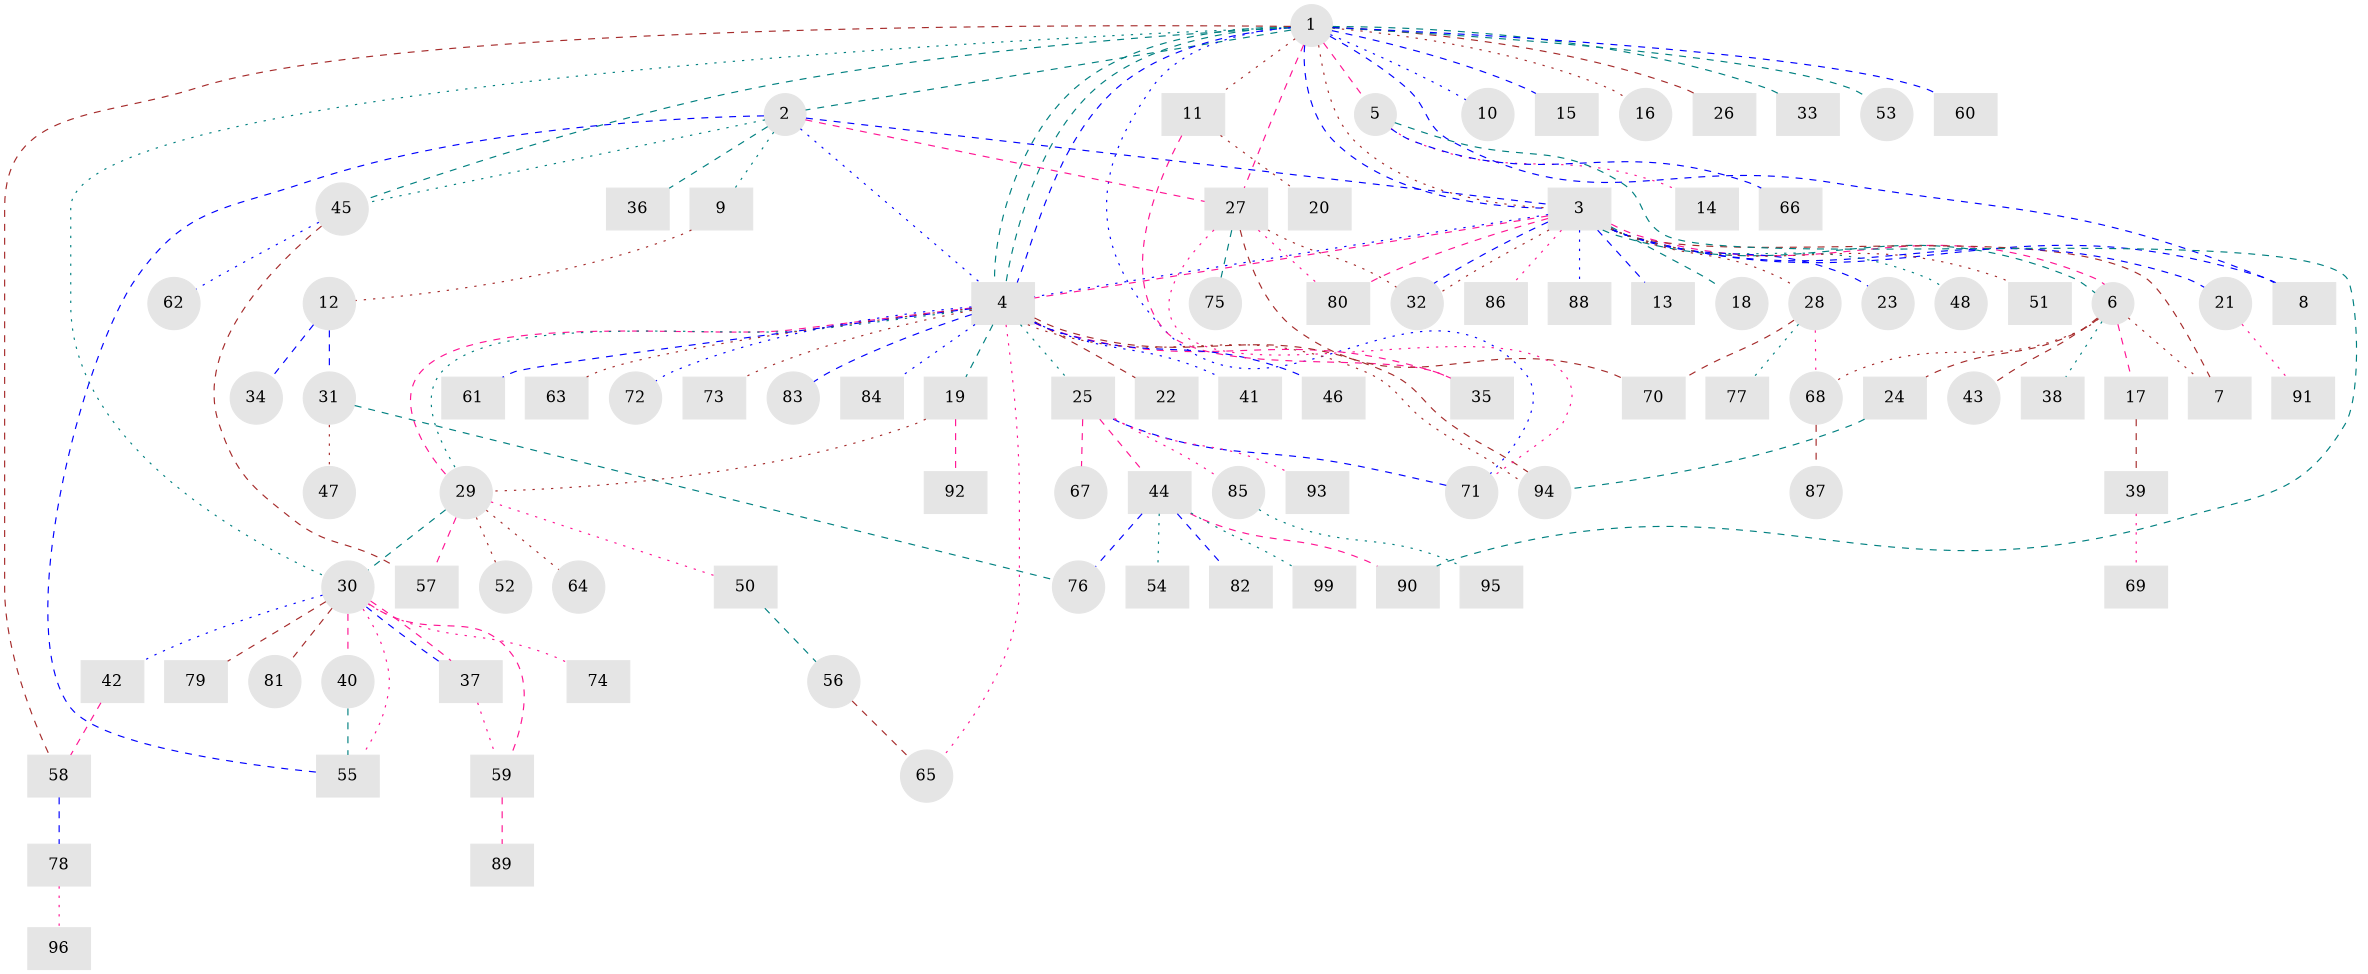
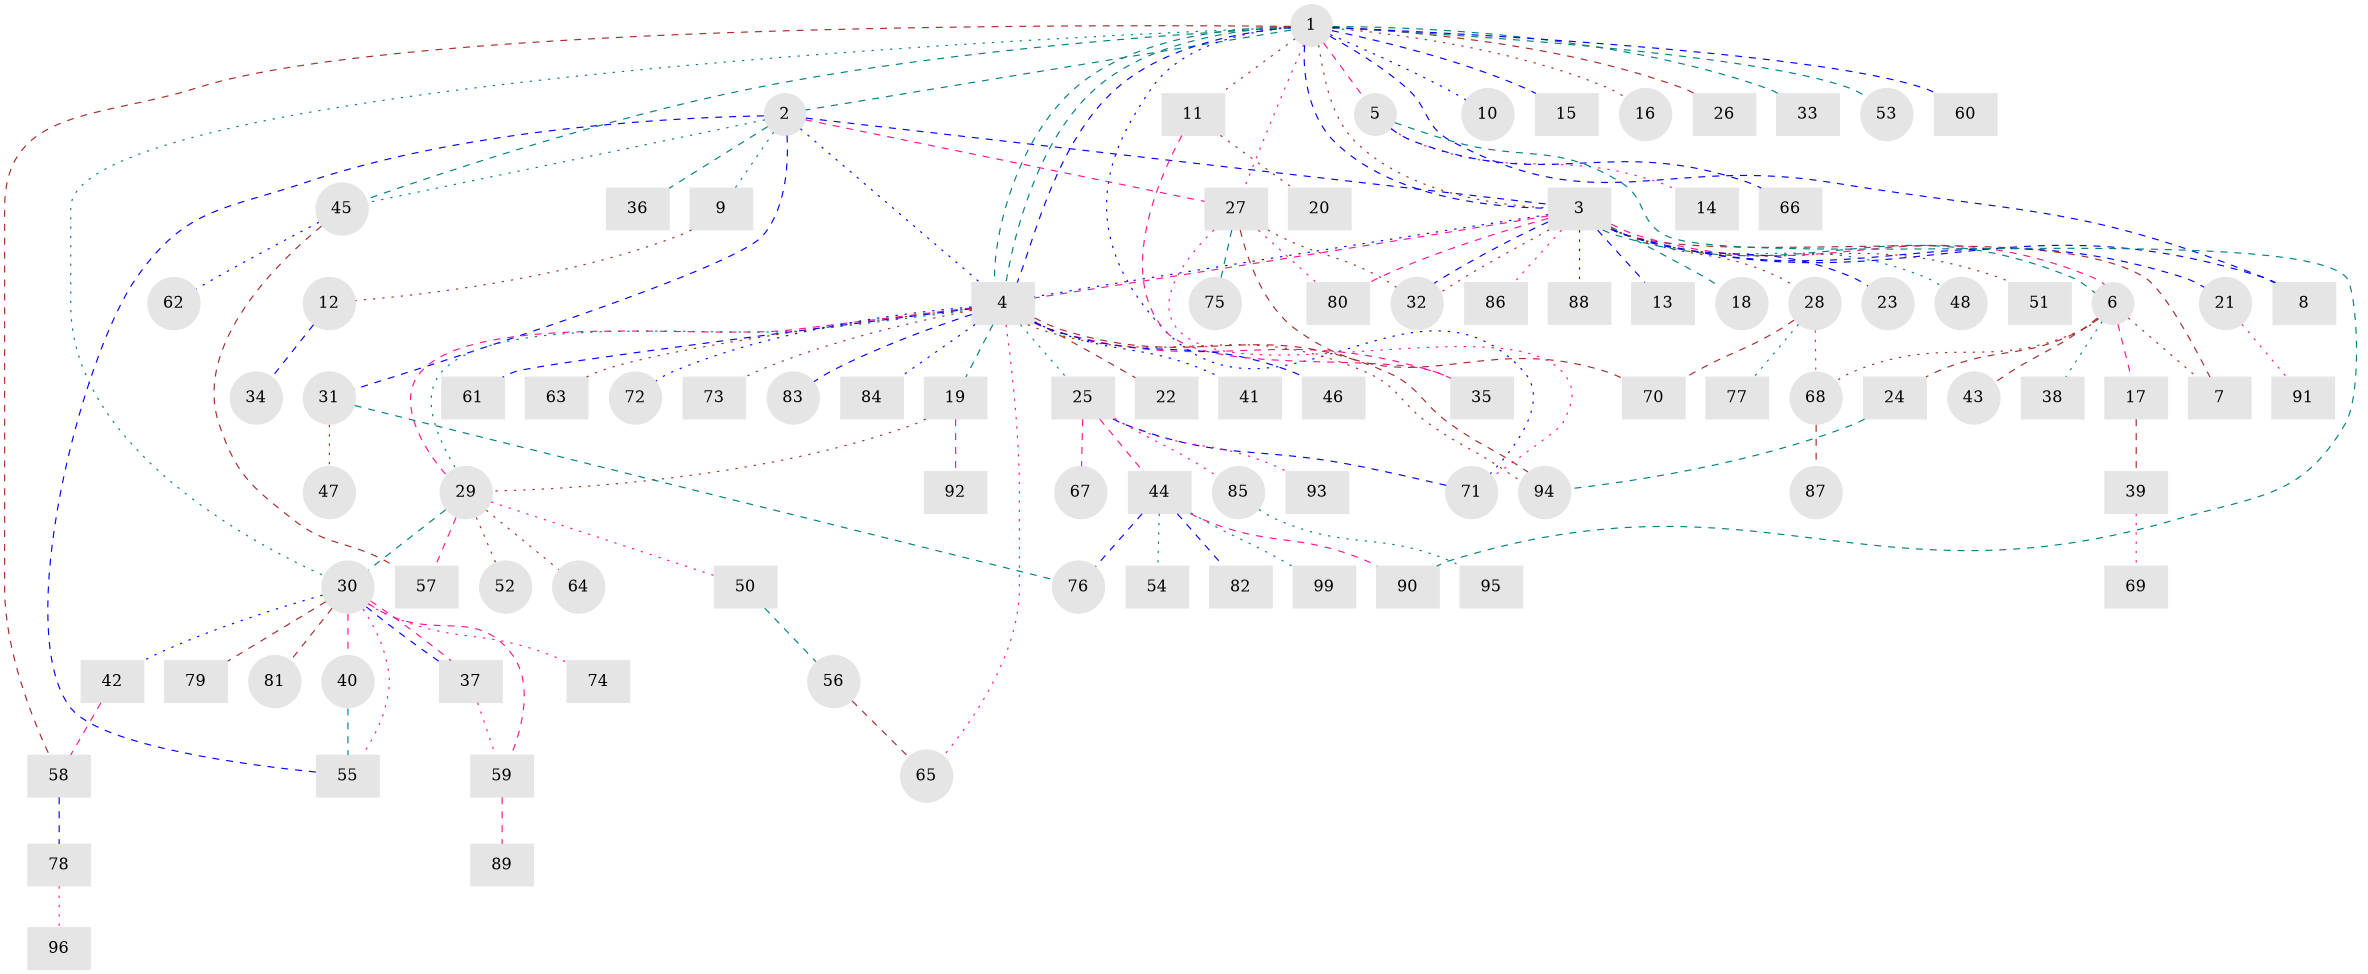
  graph {
    node [color=gray90 shape=box style=filled]
    edge [color=deeppink style=dashed]
    1 [shape=circle]
    2 [shape=circle]
    3
    4
    5 [shape=circle]
    8
    10 [shape=circle]
    11
    15
    16 [shape=circle]
    26
    27
    30 [shape=circle]
    33
    45 [shape=circle]
    53 [shape=circle]
    58
    60
    71 [shape=circle]
    9
    31 [shape=circle]
    36
    55
    6 [shape=circle]
    7
    13
    18 [shape=circle]
    21 [shape=circle]
    23 [shape=circle]
    28 [shape=circle]
    32 [shape=circle]
    48 [shape=circle]
    51
    80
    86
    88
    19
    22
    25
    29 [shape=circle]
    35
    41
    46
    61
    63
    65 [shape=circle]
    72 [shape=circle]
    73
    83 [shape=circle]
    84
    94 [shape=circle]
    14
    66
    90
    20
    70
    75 [shape=circle]
    37
    40 [shape=circle]
    42
    59
    74
    79
    81 [shape=circle]
    57
    62 [shape=circle]
    78
    12 [shape=circle]
    47 [shape=circle]
    76 [shape=circle]
    17
    24
    38
    43 [shape=circle]
    68 [shape=circle]
    91
    77
    92
    67 [shape=circle]
    44
    85 [shape=circle]
    93
    50
    52 [shape=circle]
    64 [shape=circle]
    39
    87 [shape=circle]
    34 [shape=circle]
    69
    n90 [label=99]
    54
    82
    95
    56 [shape=circle]
    89
    96
    1 -- 2 [color=teal]
    1 -- 3 [color=blue]
    1 -- 3 [color=brown style=dotted]
    1 -- 4 [color=teal]
    1 -- 4 [color=teal]
    1 -- 4 [color=blue]
    1 -- 5
    1 -- 8 [color=blue]
    1 -- 10 [color=blue style=dotted]
    1 -- 11 [color=brown style=dotted]
    1 -- 15 [color=blue]
    1 -- 16 [color=brown style=dotted]
    1 -- 26 [color=brown]
-   1 -- 27
+   1 -- 27 [style=dotted]
    1 -- 30 [color=teal style=dotted]
    1 -- 33 [color=teal]
    1 -- 45 [color=teal]
    1 -- 53 [color=teal]
    1 -- 58 [color=brown]
    1 -- 60 [color=blue]
    1 -- 71 [color=blue style=dotted]
    2 -- 3 [color=blue]
    2 -- 4 [color=blue style=dotted]
    2 -- 27
    2 -- 45 [color=teal style=dotted]
    2 -- 9 [color=teal style=dotted]
-   12 -- 31 [color=blue]
+   2 -- 31 [color=blue]
    2 -- 36 [color=teal]
    2 -- 55 [color=blue]
    3 -- 4 [color=blue style=dotted]
    3 -- 4
    3 -- 8 [color=blue]
    3 -- 6 [color=teal]
    3 -- 6
    3 -- 7 [color=brown]
    3 -- 13 [color=blue]
    3 -- 18 [color=teal]
    3 -- 21 [color=blue]
    3 -- 23 [color=blue]
    3 -- 28 [color=brown style=dotted]
    3 -- 32 [color=blue]
    3 -- 32 [color=brown style=dotted]
    3 -- 48 [color=teal style=dotted]
    3 -- 51 [color=brown style=dotted]
    3 -- 80
    3 -- 86 [style=dotted]
    3 -- 88 [color=blue style=dotted]
    4 -- 19 [color=teal]
    4 -- 22 [color=brown]
    4 -- 25 [color=teal style=dotted]
    4 -- 29
    4 -- 29 [color=teal style=dotted]
    4 -- 35
    4 -- 41 [color=blue style=dotted]
    4 -- 46 [color=blue]
    4 -- 61 [color=blue]
    4 -- 63 [color=brown style=dotted]
    4 -- 65 [style=dotted]
    4 -- 72 [color=blue style=dotted]
    4 -- 73 [color=brown style=dotted]
    4 -- 83 [color=blue]
    4 -- 84 [color=blue style=dotted]
    4 -- 94 [color=brown style=dotted]
    4 -- 94 [color=brown]
    5 -- 14 [style=dotted]
    5 -- 66 [color=blue]
    5 -- 90 [color=teal]
    11 -- 35
    11 -- 20 [color=brown style=dotted]
    27 -- 71 [style=dotted]
    27 -- 32 [color=brown style=dotted]
    27 -- 80 [style=dotted]
    27 -- 70 [color=brown]
    27 -- 75 [color=teal]
    30 -- 55 [style=dotted]
    30 -- 37 [color=blue]
    30 -- 37
    30 -- 40
    30 -- 42 [color=blue style=dotted]
    30 -- 59
    30 -- 74 [style=dotted]
    30 -- 79 [color=brown]
    30 -- 81 [color=brown]
    45 -- 57 [color=brown]
    45 -- 62 [color=blue style=dotted]
    58 -- 78 [color=blue]
    9 -- 12 [color=brown style=dotted]
    31 -- 47 [color=brown style=dotted]
    31 -- 76 [color=teal]
    6 -- 7 [color=brown style=dotted]
    6 -- 17
    6 -- 24 [color=brown]
    6 -- 38 [color=teal style=dotted]
    6 -- 43 [color=brown]
    6 -- 68 [color=brown style=dotted]
    21 -- 91 [style=dotted]
    28 -- 70 [color=brown]
    28 -- 68 [style=dotted]
    28 -- 77 [color=teal style=dotted]
    19 -- 29 [color=brown style=dotted]
    19 -- 92
    25 -- 71 [color=blue]
    25 -- 67
    25 -- 44
    25 -- 85 [style=dotted]
    25 -- 93 [style=dotted]
    29 -- 30 [color=teal]
    29 -- 57
    29 -- 50 [style=dotted]
    29 -- 52 [color=brown style=dotted]
    29 -- 64 [color=brown style=dotted]
    37 -- 59 [style=dotted]
    40 -- 55 [color=teal]
    42 -- 58
    59 -- 89
    78 -- 96 [style=dotted]
    12 -- 34 [color=blue]
    17 -- 39 [color=brown]
    24 -- 94 [color=teal]
    68 -- 87 [color=brown]
    44 -- 90
    44 -- 76 [color=blue]
    44 -- n90 [color=teal style=dotted]
    44 -- 54 [color=teal style=dotted]
    44 -- 82 [color=blue]
    85 -- 95 [color=teal style=dotted]
    50 -- 56 [color=teal]
    39 -- 69 [style=dotted]
    56 -- 65 [color=brown]
  }
